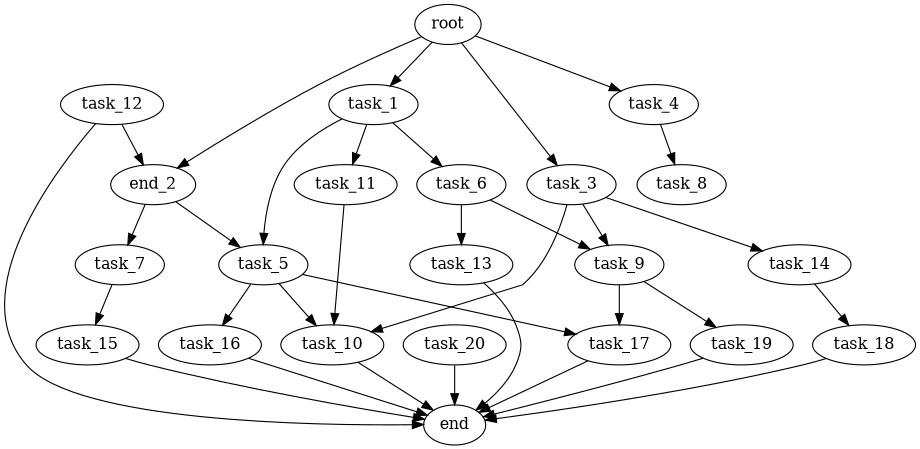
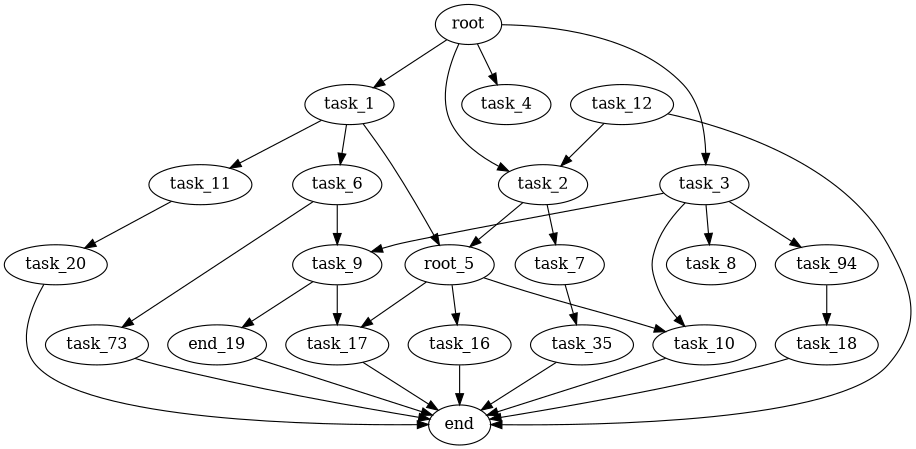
  digraph {
    root
    task_1
-   task_2 [label=end_2]
+   task_2
    task_3
    task_4
-   task_5
+   task_5 [label=root_5]
    task_6
    task_11
    task_7
    task_9
    task_10
-   task_14
+   task_14 [label=task_94]
    task_8
    task_16
    task_17
-   task_13
+   task_13 [label=task_73]
    task_20
-   task_15
+   task_15 [label=task_35]
    task_12
    end
-   task_19
+   task_19 [label=end_19]
    task_18
    root -> task_1
    root -> task_2
    root -> task_3
    root -> task_4
    task_1 -> task_5
    task_1 -> task_6
    task_1 -> task_11
    task_2 -> task_5
    task_2 -> task_7
    task_3 -> task_9
    task_3 -> task_10
    task_3 -> task_14
-   task_4 -> task_8
+   task_3 -> task_8
    task_5 -> task_10
    task_5 -> task_16
    task_5 -> task_17
    task_6 -> task_9
    task_6 -> task_13
-   task_11 -> task_10
+   task_11 -> task_20
    task_7 -> task_15
    task_9 -> task_17
    task_9 -> task_19
    task_10 -> end
    task_14 -> task_18
    task_16 -> end
    task_17 -> end
    task_13 -> end
    task_20 -> end
    task_15 -> end
    task_12 -> task_2
    task_12 -> end
    task_19 -> end
    task_18 -> end
  }
